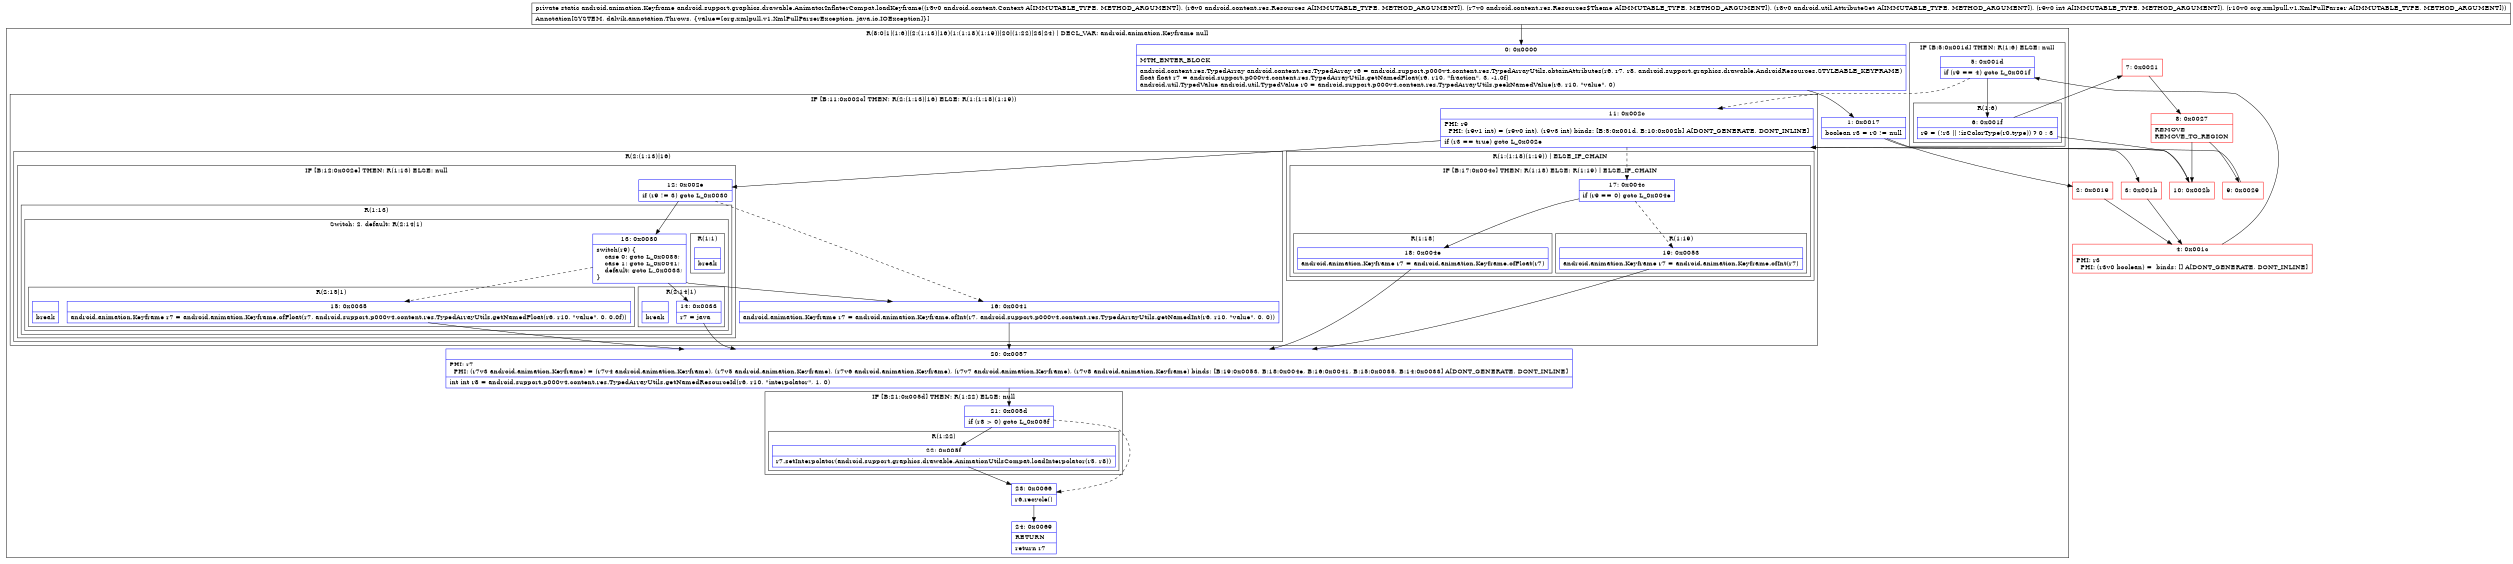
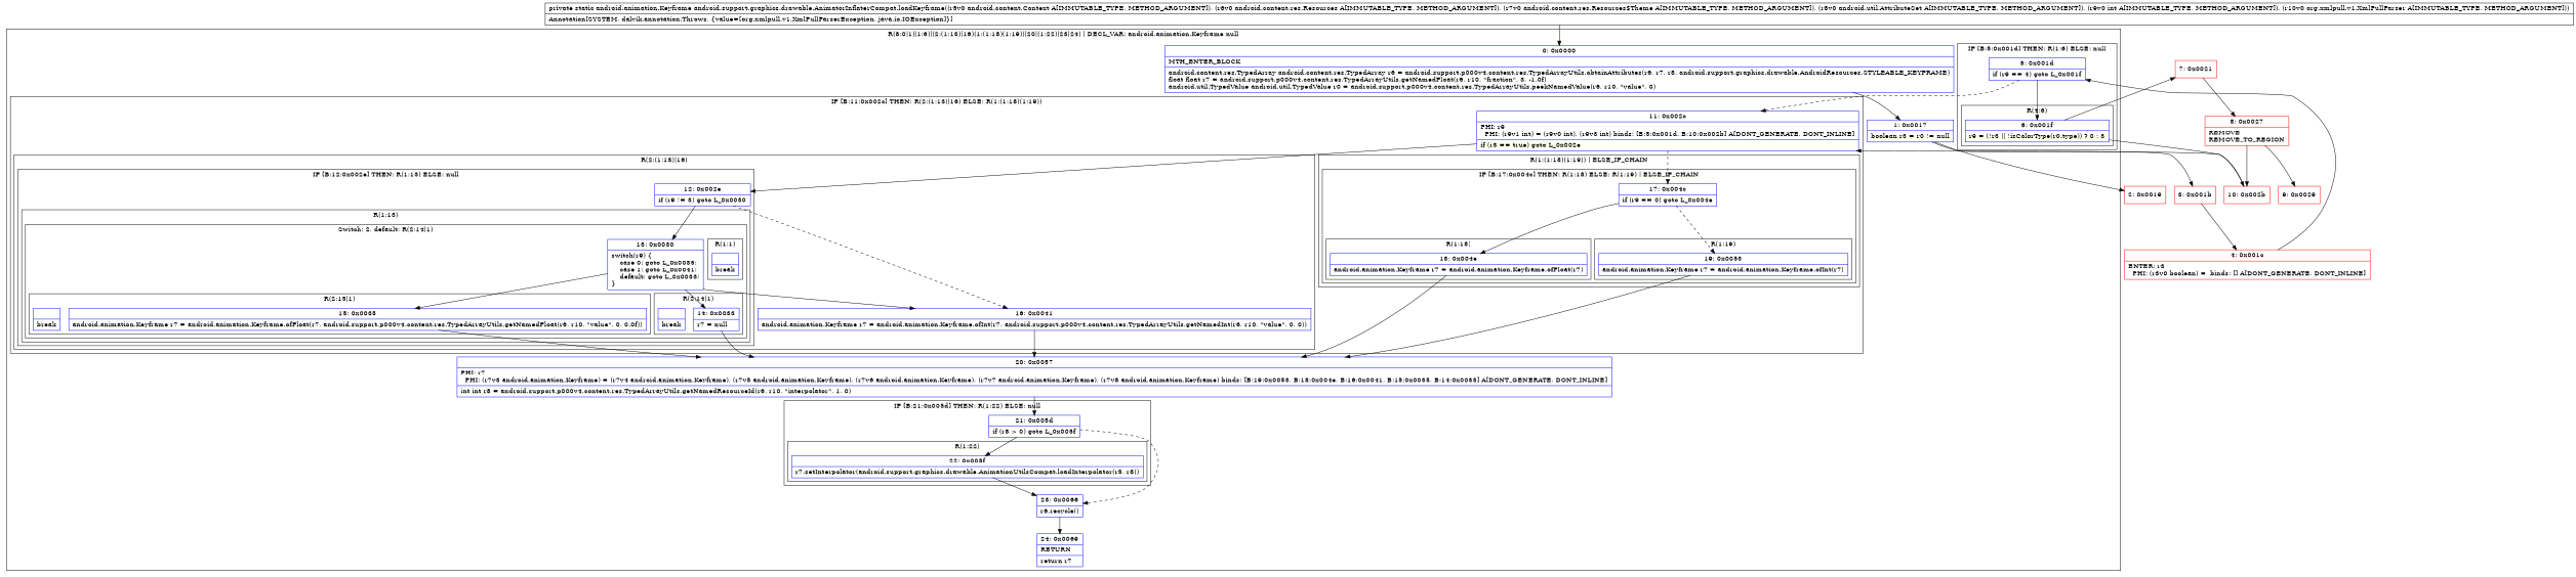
  digraph {
    node [color=blue shape=record]
    n1 [label="{6\:\ 0x001f|r9 = (!r3 \|\| !isColorType(r0.type)) ? 0 : 3\l}"]
    n2 [label="{5\:\ 0x001d|if (r9 == 4) goto L_0x001f\l}"]
    n3 [label="{15\:\ 0x0035|android.animation.Keyframe r7 = android.animation.Keyframe.ofFloat(r7, android.support.p000v4.content.res.TypedArrayUtils.getNamedFloat(r6, r10, \"value\", 0, 0.0f))\l}"]
    n4 [label="{|break\l}"]
    n5 [label="{|break\l}"]
-   n6 [label="{14\:\ 0x0033|r7 = java\l}"]
+   n6 [label="{14\:\ 0x0033|r7 = null\l}"]
    n7 [label="{|break\l}"]
    n8 [label="{13\:\ 0x0030|switch(r9) \{\l    case 0: goto L_0x0035;\l    case 1: goto L_0x0041;\l    default: goto L_0x0033;\l\}\l}"]
    n9 [label="{12\:\ 0x002e|if (r9 != 3) goto L_0x0030\l}"]
    n10 [label="{16\:\ 0x0041|android.animation.Keyframe r7 = android.animation.Keyframe.ofInt(r7, android.support.p000v4.content.res.TypedArrayUtils.getNamedInt(r6, r10, \"value\", 0, 0))\l}"]
    n11 [label="{18\:\ 0x004e|android.animation.Keyframe r7 = android.animation.Keyframe.ofFloat(r7)\l}"]
    n12 [label="{19\:\ 0x0053|android.animation.Keyframe r7 = android.animation.Keyframe.ofInt(r7)\l}"]
    n13 [label="{17\:\ 0x004c|if (r9 == 0) goto L_0x004e\l}"]
    n14 [label="{11\:\ 0x002c|PHI: r9 \l  PHI: (r9v1 int) = (r9v0 int), (r9v3 int) binds: [B:5:0x001d, B:10:0x002b] A[DONT_GENERATE, DONT_INLINE]\l|if (r3 == true) goto L_0x002e\l}"]
    n15 [label="{22\:\ 0x005f|r7.setInterpolator(android.support.graphics.drawable.AnimationUtilsCompat.loadInterpolator(r5, r8))\l}"]
    n16 [label="{21\:\ 0x005d|if (r8 \> 0) goto L_0x005f\l}"]
    n17 [label="{0\:\ 0x0000|MTH_ENTER_BLOCK\l|android.content.res.TypedArray android.content.res.TypedArray r6 = android.support.p000v4.content.res.TypedArrayUtils.obtainAttributes(r6, r7, r8, android.support.graphics.drawable.AndroidResources.STYLEABLE_KEYFRAME)\lfloat float r7 = android.support.p000v4.content.res.TypedArrayUtils.getNamedFloat(r6, r10, \"fraction\", 3, \-1.0f)\landroid.util.TypedValue android.util.TypedValue r0 = android.support.p000v4.content.res.TypedArrayUtils.peekNamedValue(r6, r10, \"value\", 0)\l}"]
    n18 [label="{1\:\ 0x0017|boolean r3 = r0 != null\l}"]
    n19 [label="{20\:\ 0x0057|PHI: r7 \l  PHI: (r7v3 android.animation.Keyframe) = (r7v4 android.animation.Keyframe), (r7v5 android.animation.Keyframe), (r7v6 android.animation.Keyframe), (r7v7 android.animation.Keyframe), (r7v8 android.animation.Keyframe) binds: [B:19:0x0053, B:18:0x004e, B:16:0x0041, B:15:0x0035, B:14:0x0033] A[DONT_GENERATE, DONT_INLINE]\l|int int r8 = android.support.p000v4.content.res.TypedArrayUtils.getNamedResourceId(r6, r10, \"interpolator\", 1, 0)\l}"]
    n20 [label="{23\:\ 0x0066|r6.recycle()\l}"]
    n21 [label="{24\:\ 0x0069|RETURN\l|return r7\l}"]
    n22 [color=red label="{7\:\ 0x0021}"]
    n23 [color=red label="{10\:\ 0x002b}"]
    n24 [color=red label="{2\:\ 0x0019}"]
    n25 [color=red label="{3\:\ 0x001b}"]
-   n26 [color=red label="{4\:\ 0x001c|PHI: r3 \l  PHI: (r3v0 boolean) =  binds: [] A[DONT_GENERATE, DONT_INLINE]\l}"]
+   n26 [color=red label="{4\:\ 0x001c|ENTER: r3 \l  PHI: (r3v0 boolean) =  binds: [] A[DONT_GENERATE, DONT_INLINE]\l}"]
    n27 [color=red label="{8\:\ 0x0027|REMOVE\lREMOVE_TO_REGION\l}"]
    n28 [color=red label="{9\:\ 0x0029}"]
    n29 [label="{private static android.animation.Keyframe android.support.graphics.drawable.AnimatorInflaterCompat.loadKeyframe((r5v0 android.content.Context A[IMMUTABLE_TYPE, METHOD_ARGUMENT]), (r6v0 android.content.res.Resources A[IMMUTABLE_TYPE, METHOD_ARGUMENT]), (r7v0 android.content.res.Resources$Theme A[IMMUTABLE_TYPE, METHOD_ARGUMENT]), (r8v0 android.util.AttributeSet A[IMMUTABLE_TYPE, METHOD_ARGUMENT]), (r9v0 int A[IMMUTABLE_TYPE, METHOD_ARGUMENT]), (r10v0 org.xmlpull.v1.XmlPullParser A[IMMUTABLE_TYPE, METHOD_ARGUMENT]))  | Annotation[SYSTEM, dalvik.annotation.Throws, \{value=[org.xmlpull.v1.XmlPullParserException, java.io.IOException]\}]\l}" color=""]
    subgraph cluster_1 {
      label="R(8:0|1|(1:6)|(2:(1:13)|16)(1:(1:18)(1:19))|20|(1:22)|23|24) | DECL_VAR: android.animation.Keyframe null\l"
      n17
      n18
      n19
      n20
      n21
      subgraph cluster_2 {
        label="IF [B:5:0x001d] THEN: R(1:6) ELSE: null"
        n2
        subgraph cluster_3 {
-         label="R(1:6)"
+         label="R(4:6)"
          n1
        }
      }
      subgraph cluster_4 {
        label="IF [B:11:0x002c] THEN: R(2:(1:13)|16) ELSE: R(1:(1:18)(1:19))"
        n14
        subgraph cluster_5 {
          label="R(2:(1:13)|16)"
          n10
          subgraph cluster_6 {
            label="IF [B:12:0x002e] THEN: R(1:13) ELSE: null"
            n9
            subgraph cluster_7 {
              label="R(1:13)"
              subgraph cluster_8 {
                label="Switch: 2, default: R(2:14|1)"
                n8
                subgraph cluster_9 {
                  label="R(2:15|1)"
                  n3
                  n4
                }
                subgraph cluster_10 {
                  label="R(1:1)"
                  n5
                }
                subgraph cluster_11 {
                  label="R(2:14|1)"
                  n6
                  n7
                }
              }
            }
          }
        }
        subgraph cluster_12 {
          label="R(1:(1:18)(1:19)) | ELSE_IF_CHAIN\l"
          subgraph cluster_13 {
            label="IF [B:17:0x004c] THEN: R(1:18) ELSE: R(1:19) | ELSE_IF_CHAIN\l"
            n13
            subgraph cluster_14 {
              label="R(1:18)"
              n11
            }
            subgraph cluster_15 {
              label="R(1:19)"
              n12
            }
          }
        }
      }
      subgraph cluster_16 {
        label="IF [B:21:0x005d] THEN: R(1:22) ELSE: null"
        n16
        subgraph cluster_17 {
          label="R(1:22)"
          n15
        }
      }
    }
    n1 -> n22
    n1 -> n23
    n2 -> n1
    n2 -> n14 [style=dashed]
    n3 -> n19
    n6 -> n19
-   n8 -> n3 [style=dashed]
+   n8 -> n3
    n8 -> n6
    n8 -> n10
    n9 -> n8
    n9 -> n10 [style=dashed]
    n10 -> n19
    n11 -> n19
    n12 -> n19
    n13 -> n11
    n13 -> n12 [style=dashed]
    n14 -> n9
    n14 -> n13 [style=dashed]
    n15 -> n20
    n16 -> n15
    n16 -> n20 [style=dashed]
    n17 -> n18
    n18 -> n24
    n18 -> n25
    n19 -> n16
    n20 -> n21
    n22 -> n27
    n23 -> n14
-   n24 -> n26
    n25 -> n26
    n26 -> n2
    n27 -> n23
    n27 -> n28
-   n28 -> n14
    n29 -> n17
  }
